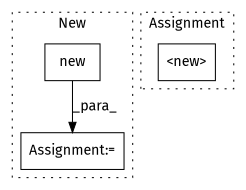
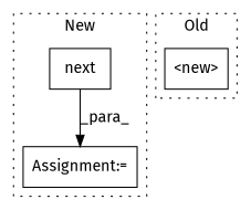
  digraph {
    fontname="Fira Sans"
    node [shape=box fontname="Fira Sans"]
-   n1 [a=32 l=6 label=new s=2738]
+   n1 [a=32 l=6 label=next s=2738]
    n2 [a=7 l=1 label="Assignment:=" s=2728]
    n3 [a=14 l=18 label="<new>" s=2283]
    subgraph cluster_1 {
      label=New
      style=dotted
      n1
      n2
    }
    subgraph cluster_2 {
-     label=Assignment
+     label=Old
      style=dotted
      n3
    }
    n1 -> n2 [label=_para_ fontname="Fira Sans"]
  }
